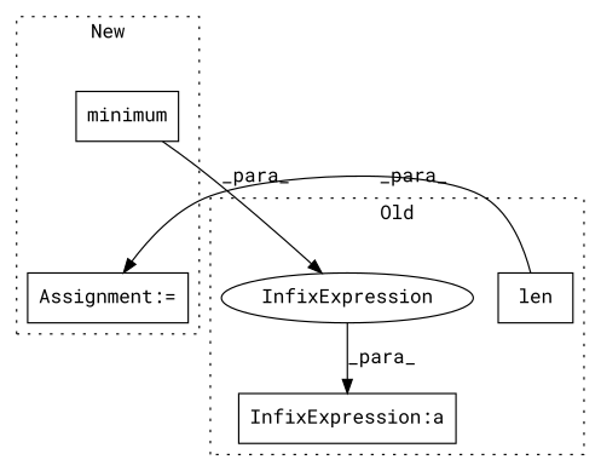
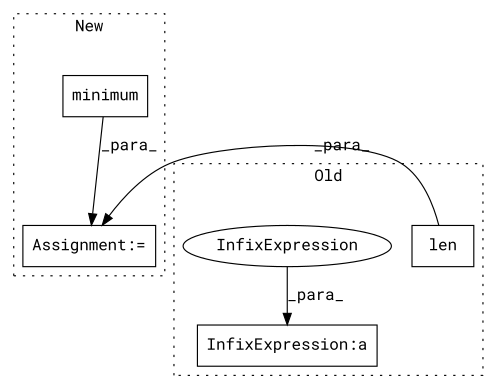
  digraph {
    fontname="Roboto Mono"
    node [a=32 fontname="Roboto Mono" l=1 shape=box]
    edge [fontname="Roboto Mono"]
    n1 [l="4,1" label=len s="3678,3685"]
    n2 [a=27 l=3 label="InfixExpression:a" s=4190]
    n3 [a=34 label=InfixExpression s=4193 shape=ellipse]
    n4 [l="8,1" label=minimum s="3758,3773"]
    n5 [a=7 label="Assignment:=" s=3751]
    subgraph cluster_1 {
      label=Old
      style=dotted
      n1
      n2
      n3
    }
    subgraph cluster_2 {
      label=New
      style=dotted
      n4
      n5
    }
    n1 -> n5 [label=_para_]
    n3 -> n2 [label=_para_]
-   n4 -> n3 [label=_para_]
+   n4 -> n5 [label=_para_]
  }
